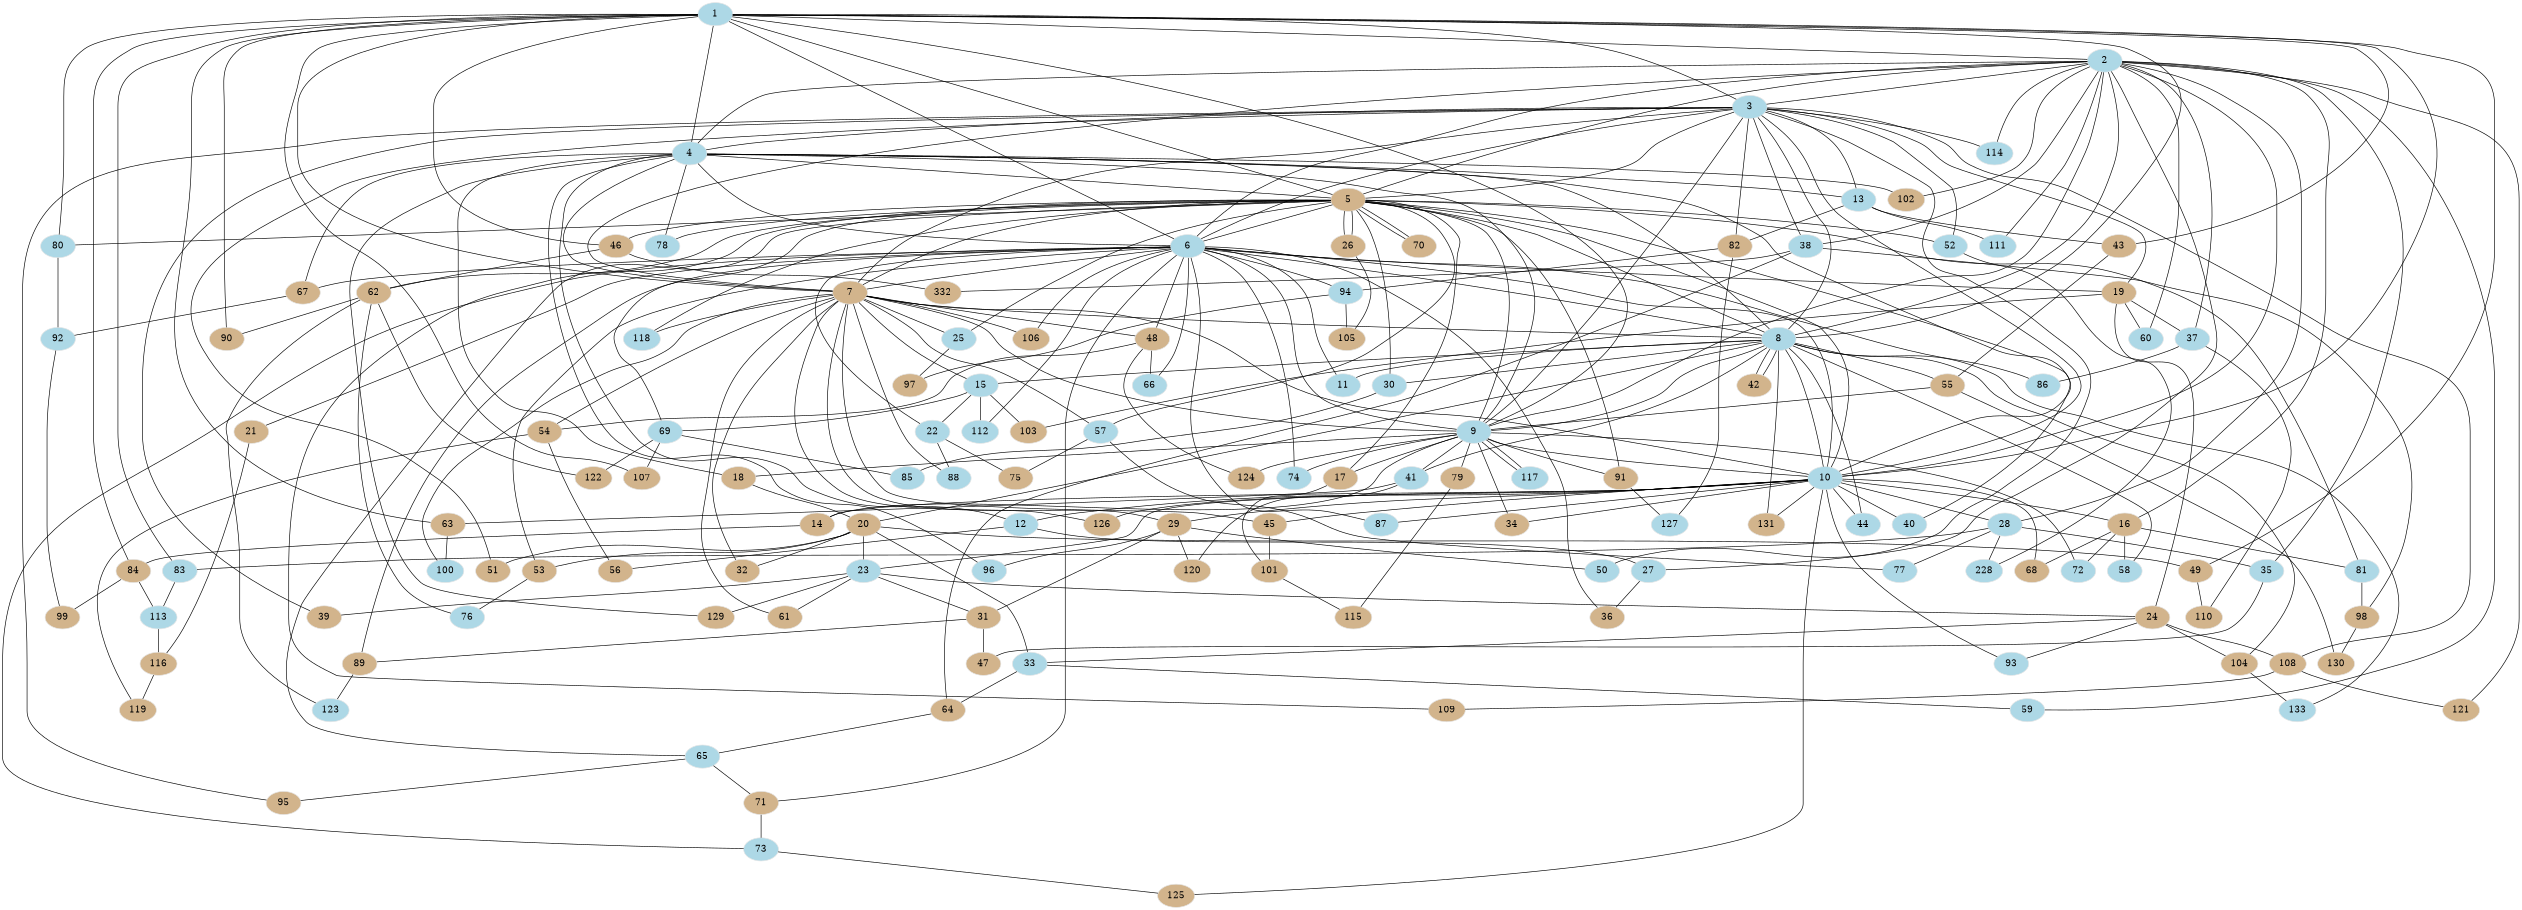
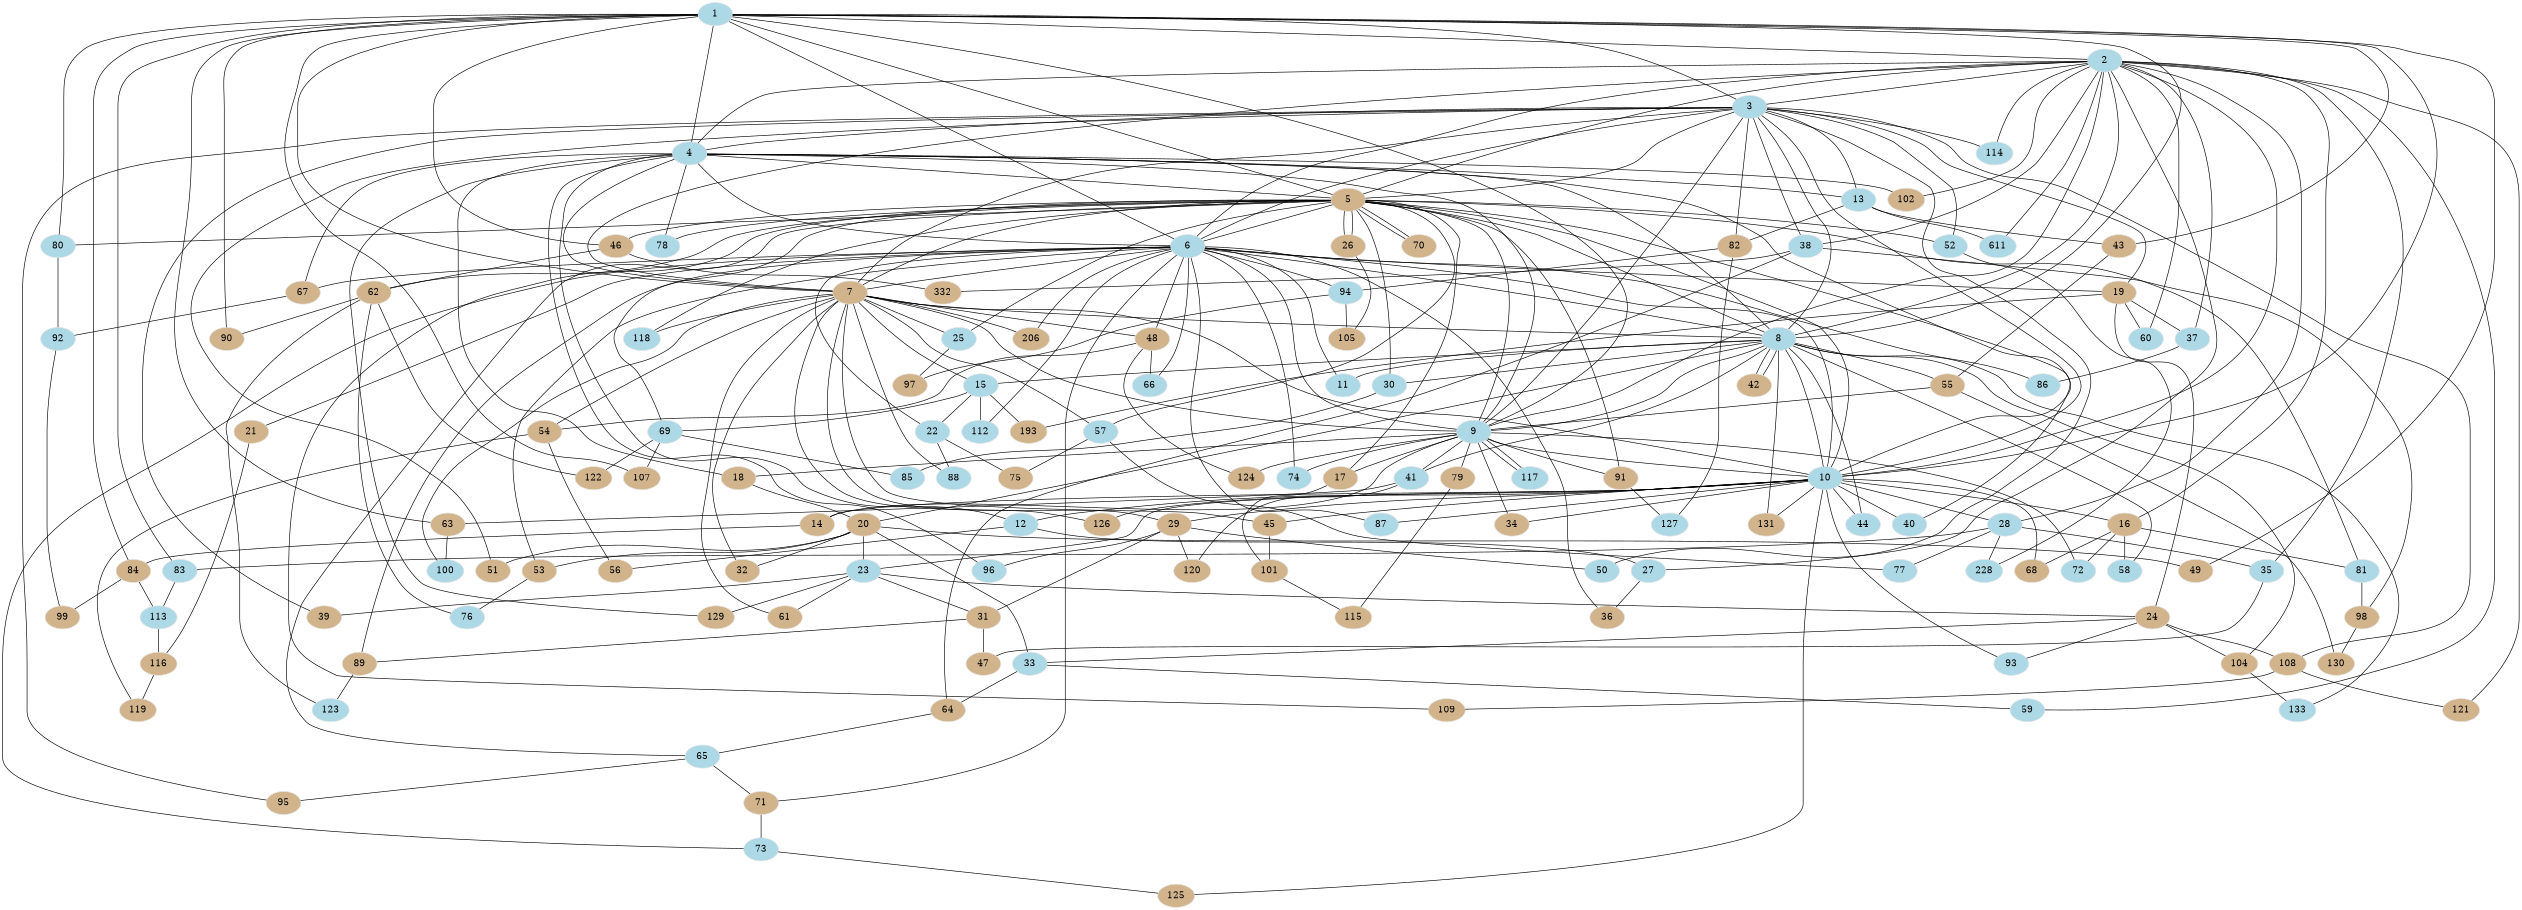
  graph {
    node [color=gray90 fillcolor=tan style=filled]
    1 [fillcolor=lightblue]
    2 [fillcolor=lightblue]
    3 [fillcolor=lightblue]
    4 [fillcolor=lightblue]
    5
    6 [fillcolor=lightblue]
    7
    8 [fillcolor=lightblue]
    9 [fillcolor=lightblue]
    10 [fillcolor=lightblue]
    43
    46
    49
    63
    80 [fillcolor=lightblue]
    83 [fillcolor=lightblue]
    84
    90
    107
    16
    27 [fillcolor=lightblue]
    28 [fillcolor=lightblue]
    35 [fillcolor=lightblue]
    37 [fillcolor=lightblue]
    38 [fillcolor=lightblue]
    59 [fillcolor=lightblue]
    60 [fillcolor=lightblue]
    102
-   111 [fillcolor=lightblue]
+   111 [fillcolor=lightblue label=611]
    114 [fillcolor=lightblue]
    121
    13 [fillcolor=lightblue]
    19
    39
    50 [fillcolor=lightblue]
    51
    52 [fillcolor=lightblue]
    82
    95
    108
    12 [fillcolor=lightblue]
    18
    67
    78 [fillcolor=lightblue]
    96 [fillcolor=lightblue]
    129
    17
    25 [fillcolor=lightblue]
    26
    30 [fillcolor=lightblue]
    40 [fillcolor=lightblue]
    57 [fillcolor=lightblue]
    62
    65 [fillcolor=lightblue]
    69 [fillcolor=lightblue]
    70
    81 [fillcolor=lightblue]
    91
    109
    118 [fillcolor=lightblue]
    21
    11 [fillcolor=lightblue]
    22 [fillcolor=lightblue]
    36
    48
    53
    66 [fillcolor=lightblue]
    71
    73 [fillcolor=lightblue]
    74 [fillcolor=lightblue]
    86 [fillcolor=lightblue]
    87 [fillcolor=lightblue]
    89
    94 [fillcolor=lightblue]
-   106
+   106 [label=206]
    112 [fillcolor=lightblue]
    15 [fillcolor=lightblue]
    29
    32
    45
    54
    61
    88 [fillcolor=lightblue]
    100 [fillcolor=lightblue]
    126
    20
    41 [fillcolor=lightblue]
    42
    44 [fillcolor=lightblue]
    55
    58 [fillcolor=lightblue]
    104
    131
    133 [fillcolor=lightblue]
    14
    34
    72 [fillcolor=lightblue]
    79
    117 [fillcolor=lightblue]
    124
    23 [fillcolor=lightblue]
    68
    93 [fillcolor=lightblue]
    125
    n105 [label=332]
-   110
    92 [fillcolor=lightblue]
    113 [fillcolor=lightblue]
    99
    116
    77 [fillcolor=lightblue]
    n112 [fillcolor=lightblue label=228]
    47
    64
    98
-   103
+   103 [label=193]
    24
    127 [fillcolor=lightblue]
    56
    101
    97
    105
    85 [fillcolor=lightblue]
    75
    76 [fillcolor=lightblue]
    122
    123 [fillcolor=lightblue]
    31
    120
    119
    33 [fillcolor=lightblue]
    130
    115
    1 -- 2
    1 -- 3
    1 -- 4
    1 -- 5
    1 -- 6
    1 -- 7
    1 -- 8
    1 -- 9
    1 -- 10
    1 -- 43
    1 -- 46
    1 -- 49
    1 -- 63
    1 -- 80
    1 -- 83
    1 -- 84
    1 -- 90
    1 -- 107
    2 -- 3
    2 -- 4
    2 -- 5
    2 -- 6
    2 -- 7
    2 -- 8
    2 -- 9
    2 -- 10
    2 -- 16
    2 -- 27
    2 -- 28
    2 -- 35
    2 -- 37
    2 -- 38
    2 -- 59
    2 -- 60
    2 -- 102
    2 -- 111
    2 -- 114
    2 -- 121
    3 -- 4
    3 -- 5
    3 -- 6
    3 -- 7
    3 -- 8
    3 -- 9
    3 -- 10
    3 -- 38
    3 -- 114
    3 -- 13
    3 -- 19
    3 -- 39
    3 -- 50
    3 -- 51
    3 -- 52
    3 -- 82
    3 -- 95
    3 -- 108
    4 -- 5
    4 -- 6
    4 -- 7
    4 -- 8
    4 -- 9
    4 -- 10
    4 -- 102
    4 -- 13
    4 -- 12
    4 -- 18
    4 -- 67
    4 -- 78
    4 -- 96
    4 -- 129
    5 -- 6
    5 -- 7
    5 -- 8
    5 -- 9
    5 -- 10
    5 -- 46
    5 -- 80
    5 -- 52
    5 -- 78
    5 -- 17
    5 -- 25
    5 -- 26
    5 -- 26
    5 -- 30
    5 -- 40
    5 -- 57
    5 -- 62
    5 -- 65
    5 -- 69
    5 -- 70
    5 -- 70
    5 -- 81
    5 -- 91
    5 -- 109
    5 -- 118
    6 -- 7
    6 -- 8
    6 -- 9
    6 -- 10
    6 -- 19
    6 -- 67
    6 -- 21
    6 -- 11
    6 -- 22
    6 -- 36
    6 -- 48
    6 -- 53
    6 -- 66
    6 -- 71
    6 -- 73
    6 -- 74
    6 -- 86
    6 -- 87
    6 -- 89
    6 -- 94
    6 -- 106
    6 -- 112
    7 -- 8
    7 -- 9
    7 -- 10
    7 -- 25
    7 -- 57
    7 -- 118
    7 -- 48
    7 -- 106
    7 -- 15
    7 -- 29
    7 -- 32
    7 -- 45
    7 -- 54
    7 -- 61
    7 -- 88
    7 -- 100
    7 -- 126
    8 -- 9
    8 -- 10
    8 -- 30
    8 -- 11
    8 -- 15
    8 -- 20
    8 -- 41
    8 -- 42
    8 -- 42
    8 -- 44
    8 -- 55
    8 -- 58
    8 -- 104
    8 -- 131
    8 -- 133
    9 -- 10
    9 -- 18
    9 -- 17
    9 -- 91
    9 -- 74
    9 -- 41
    9 -- 14
    9 -- 34
    9 -- 72
    9 -- 79
    9 -- 117
    9 -- 117
    9 -- 124
    10 -- 16
    10 -- 28
    10 -- 12
    10 -- 40
    10 -- 87
    10 -- 29
    10 -- 45
    10 -- 126
    10 -- 44
    10 -- 131
    10 -- 14
    10 -- 34
    10 -- 23
    10 -- 68
    10 -- 93
    10 -- 125
    43 -- 55
    46 -- 62
    46 -- n105
-   49 -- 110
    63 -- 100
    80 -- 92
    83 -- 113
    84 -- 113
    84 -- 99
    16 -- 81
    16 -- 58
    16 -- 72
    16 -- 68
    27 -- 36
    28 -- 83
    28 -- 35
    28 -- 77
    28 -- n112
    35 -- 47
    37 -- 86
-   37 -- 110
    38 -- n105
    38 -- 64
    38 -- 98
    13 -- 43
    13 -- 111
    13 -- 82
    19 -- 37
    19 -- 60
    19 -- 103
    19 -- 24
    52 -- n112
    82 -- 94
    82 -- 127
    108 -- 121
    108 -- 109
    12 -- 27
    12 -- 56
    18 -- 20
    67 -- 92
    17 -- 101
    25 -- 97
    26 -- 105
    30 -- 85
    57 -- 77
    57 -- 75
    62 -- 90
    62 -- 76
    62 -- 122
    62 -- 123
    65 -- 95
    65 -- 71
    69 -- 107
    69 -- 85
    69 -- 122
    81 -- 98
    91 -- 127
    21 -- 116
    22 -- 88
    22 -- 75
    48 -- 66
    48 -- 54
    48 -- 124
    53 -- 76
    71 -- 73
    73 -- 125
    89 -- 123
    94 -- 97
    94 -- 105
    15 -- 69
    15 -- 22
    15 -- 112
    15 -- 103
    29 -- 50
    29 -- 96
    29 -- 31
    29 -- 120
    45 -- 101
    54 -- 56
    54 -- 119
    20 -- 49
    20 -- 51
    20 -- 53
    20 -- 32
    20 -- 23
    20 -- 33
    41 -- 63
    41 -- 120
    55 -- 9
    55 -- 130
    104 -- 133
    14 -- 84
    79 -- 115
    23 -- 39
    23 -- 129
    23 -- 61
    23 -- 24
    23 -- 31
    92 -- 99
    113 -- 116
    116 -- 119
    64 -- 65
    98 -- 130
    24 -- 108
    24 -- 104
    24 -- 93
    24 -- 33
    101 -- 115
    31 -- 89
    31 -- 47
    33 -- 59
    33 -- 64
  }
